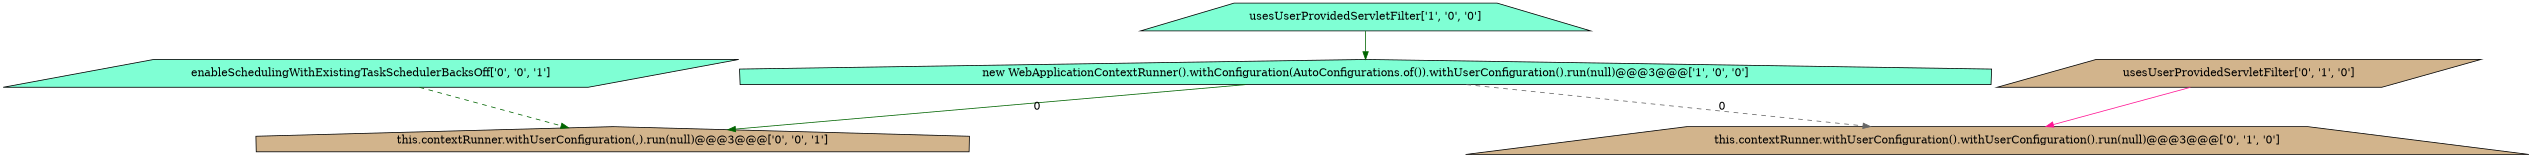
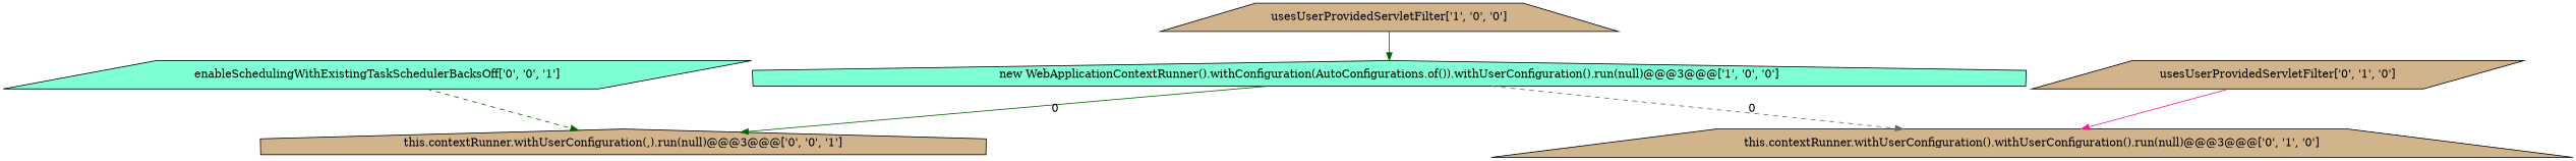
  digraph {
    node [fillcolor=tan shape=parallelogram style=filled]
    edge [style=solid color=darkgreen]
    n1 [fillcolor=aquamarine label="enableSchedulingWithExistingTaskSchedulerBacksOff['0', '0', '1']"]
    n2 [label="this.contextRunner.withUserConfiguration(,).run(null)@@@3@@@['0', '0', '1']" shape=house]
    n3 [label="usesUserProvidedServletFilter['0', '1', '0']"]
    n4 [label="this.contextRunner.withUserConfiguration().withUserConfiguration().run(null)@@@3@@@['0', '1', '0']" shape=trapezium]
    n5 [fillcolor=aquamarine label="new WebApplicationContextRunner().withConfiguration(AutoConfigurations.of()).withUserConfiguration().run(null)@@@3@@@['1', '0', '0']" shape=house]
-   n6 [fillcolor=aquamarine label="usesUserProvidedServletFilter['1', '0', '0']" shape=trapezium]
+   n6 [label="usesUserProvidedServletFilter['1', '0', '0']" shape=trapezium]
    n1 -> n2 [style=dashed]
    n3 -> n4 [color=deeppink]
    n5 -> n2 [label=0]
    n5 -> n4 [label=0 style=dashed color=gray40]
    n6 -> n5
  }
